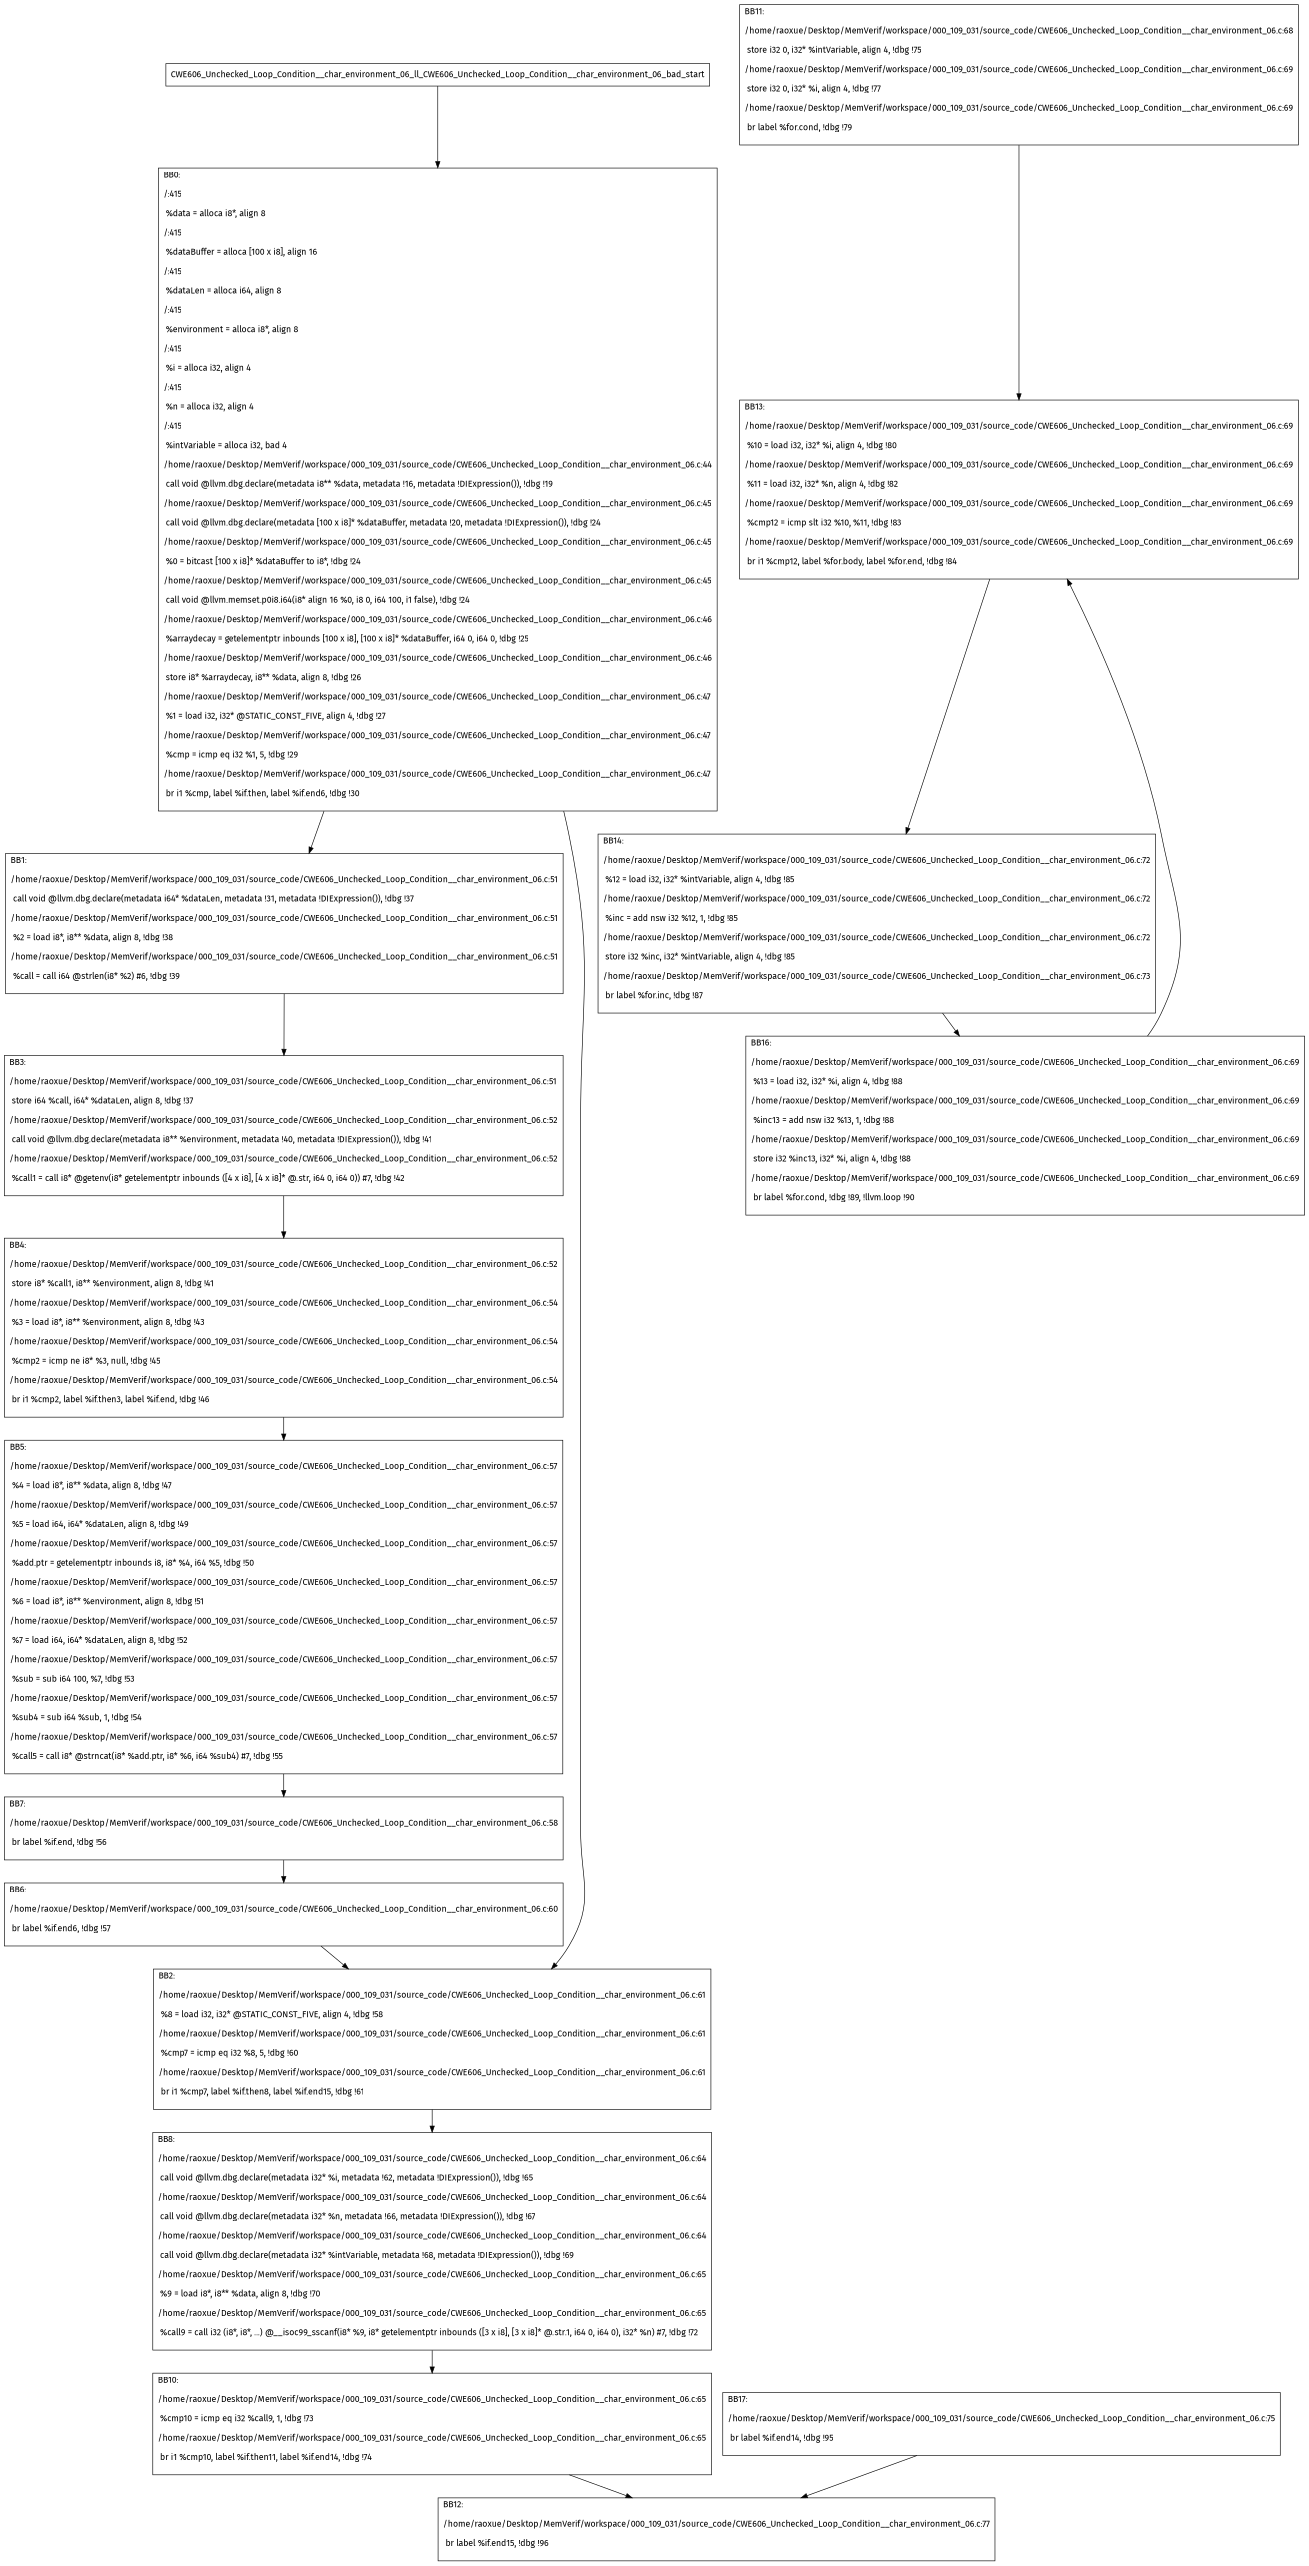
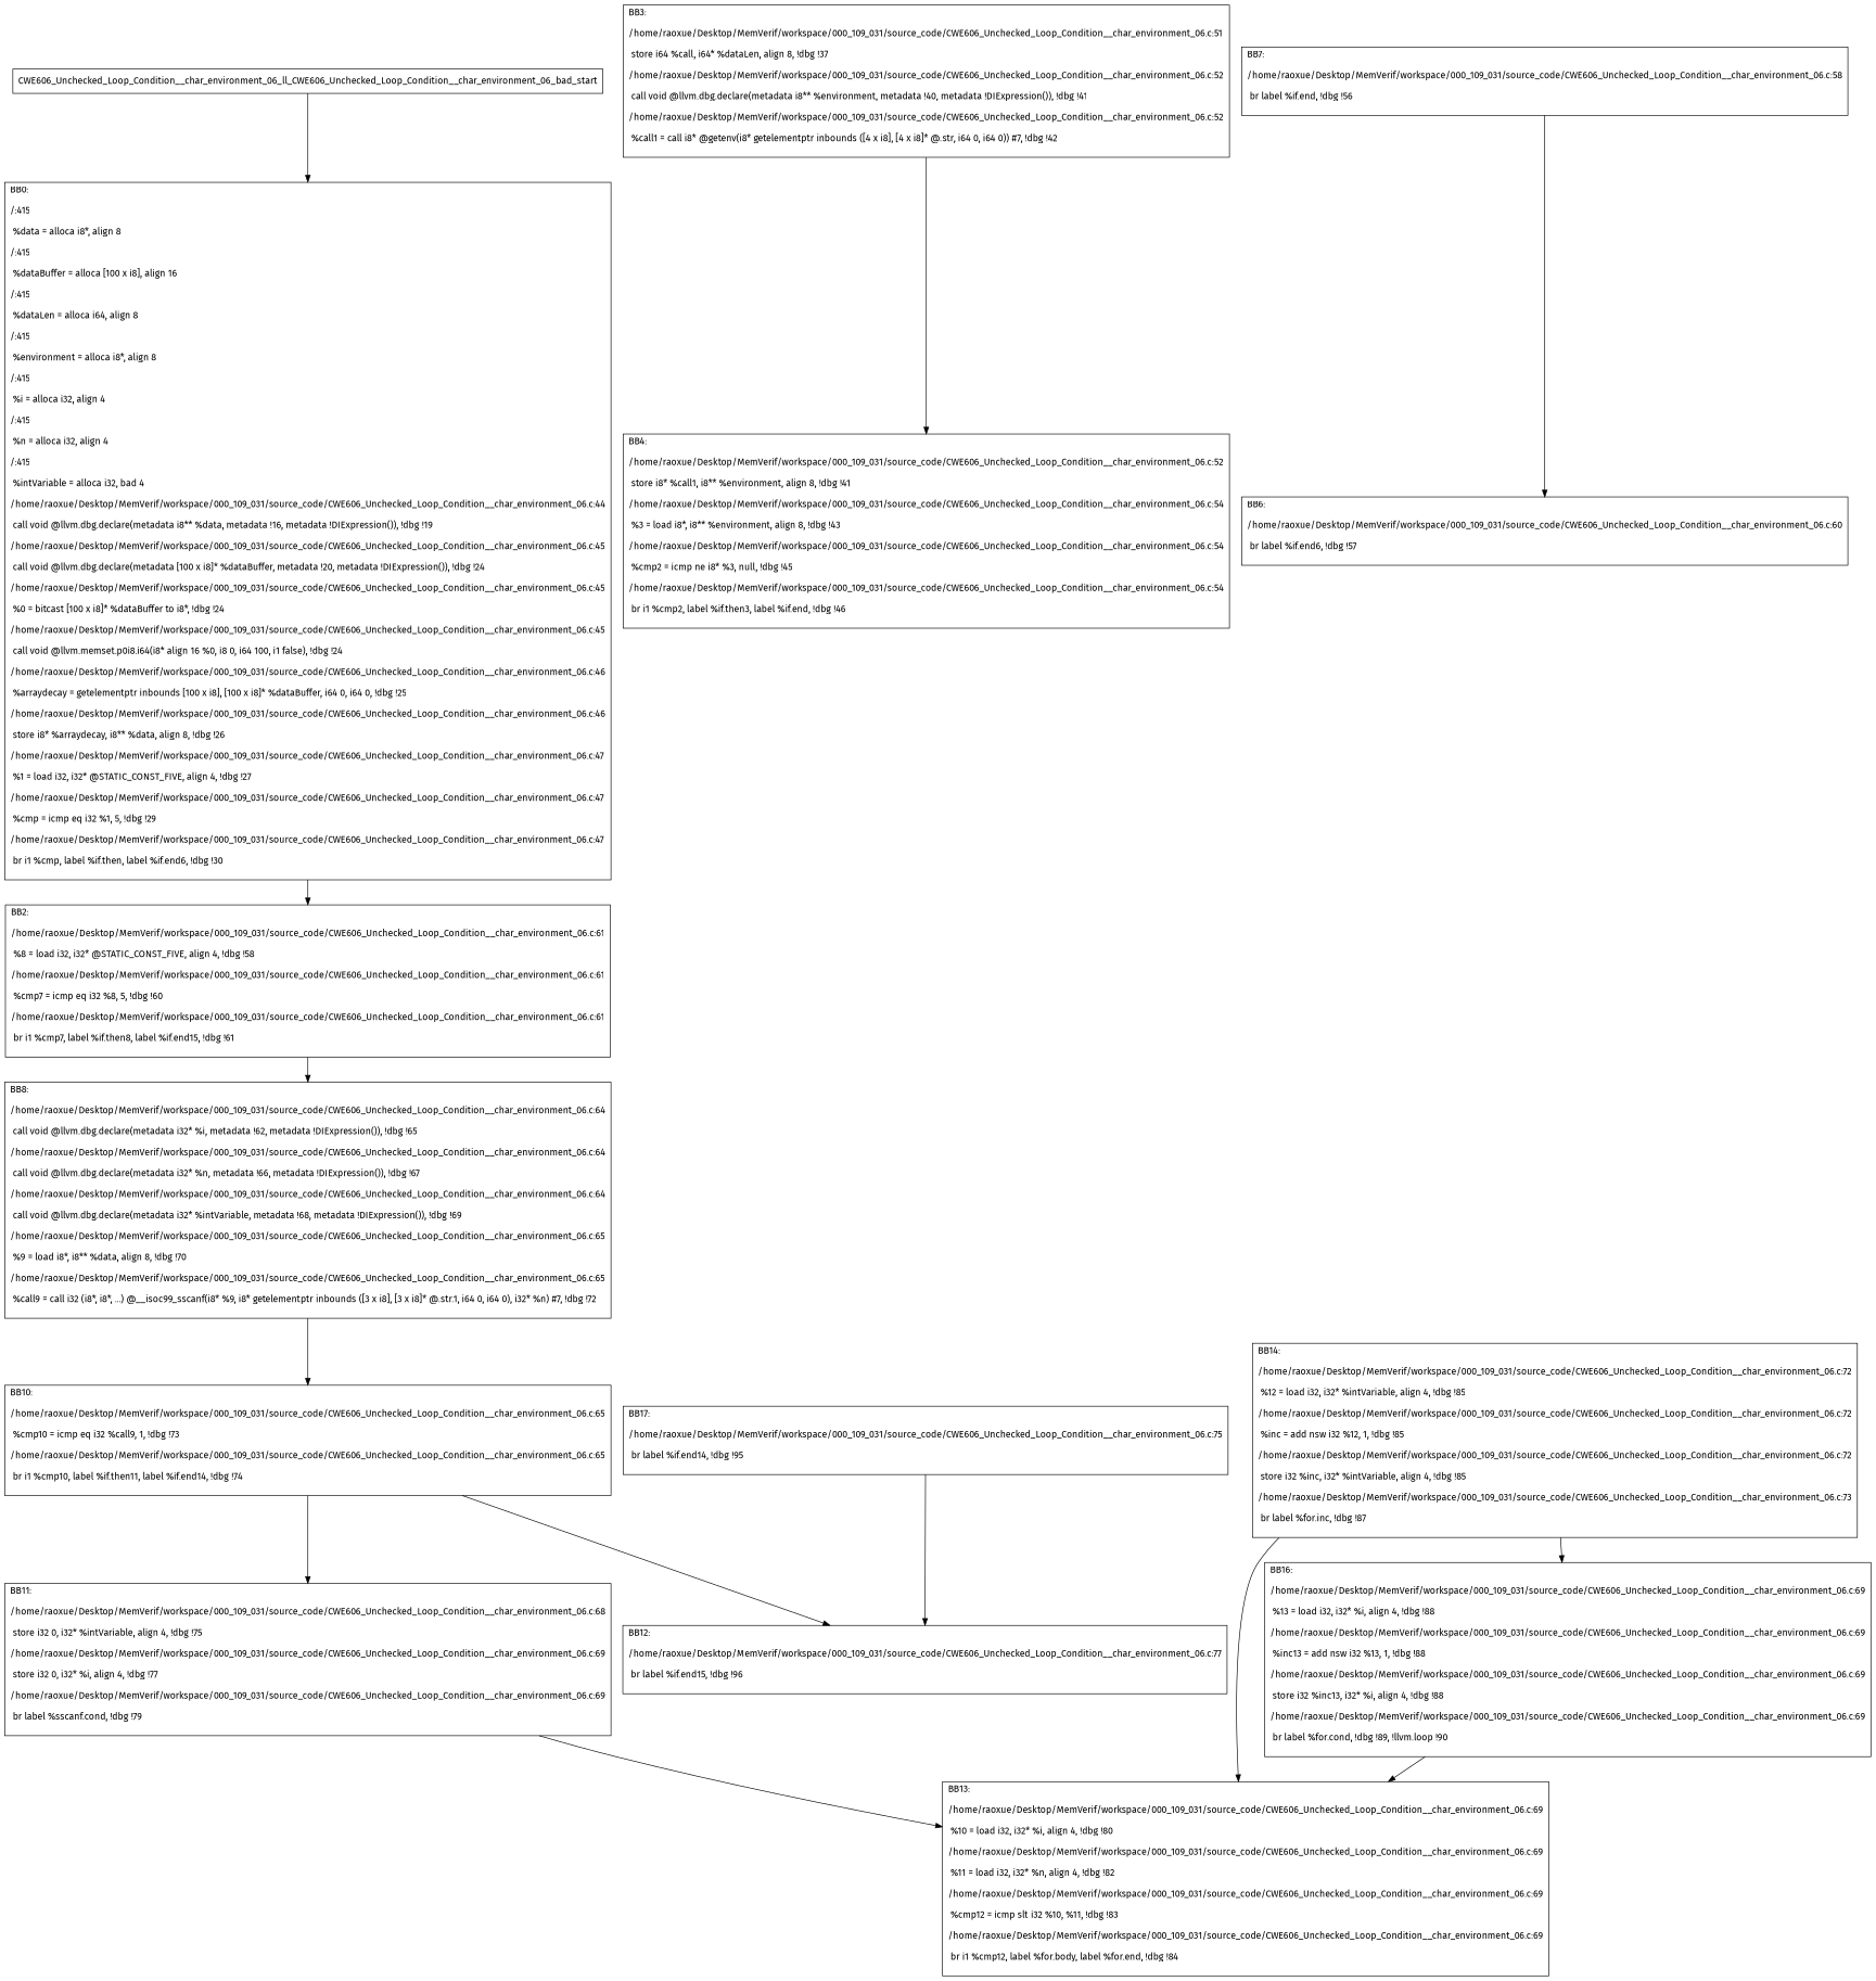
  digraph {
    fontname="Fira Sans"
    node [fontname="Fira Sans" shape=record]
    edge [fontname="Fira Sans"]
    n1 [label="{CWE606_Unchecked_Loop_Condition__char_environment_06_ll_CWE606_Unchecked_Loop_Condition__char_environment_06_bad_start}"]
    n2 [label="{BB0:\l\l/:415\l\n  %data = alloca i8*, align 8\l\n/:415\l\n  %dataBuffer = alloca [100 x i8], align 16\l\n/:415\l\n  %dataLen = alloca i64, align 8\l\n/:415\l\n  %environment = alloca i8*, align 8\l\n/:415\l\n  %i = alloca i32, align 4\l\n/:415\l\n  %n = alloca i32, align 4\l\n/:415\l\n  %intVariable = alloca i32, bad 4\l\n/home/raoxue/Desktop/MemVerif/workspace/000_109_031/source_code/CWE606_Unchecked_Loop_Condition__char_environment_06.c:44\l\n  call void @llvm.dbg.declare(metadata i8** %data, metadata !16, metadata !DIExpression()), !dbg !19\l\n/home/raoxue/Desktop/MemVerif/workspace/000_109_031/source_code/CWE606_Unchecked_Loop_Condition__char_environment_06.c:45\l\n  call void @llvm.dbg.declare(metadata [100 x i8]* %dataBuffer, metadata !20, metadata !DIExpression()), !dbg !24\l\n/home/raoxue/Desktop/MemVerif/workspace/000_109_031/source_code/CWE606_Unchecked_Loop_Condition__char_environment_06.c:45\l\n  %0 = bitcast [100 x i8]* %dataBuffer to i8*, !dbg !24\l\n/home/raoxue/Desktop/MemVerif/workspace/000_109_031/source_code/CWE606_Unchecked_Loop_Condition__char_environment_06.c:45\l\n  call void @llvm.memset.p0i8.i64(i8* align 16 %0, i8 0, i64 100, i1 false), !dbg !24\l\n/home/raoxue/Desktop/MemVerif/workspace/000_109_031/source_code/CWE606_Unchecked_Loop_Condition__char_environment_06.c:46\l\n  %arraydecay = getelementptr inbounds [100 x i8], [100 x i8]* %dataBuffer, i64 0, i64 0, !dbg !25\l\n/home/raoxue/Desktop/MemVerif/workspace/000_109_031/source_code/CWE606_Unchecked_Loop_Condition__char_environment_06.c:46\l\n  store i8* %arraydecay, i8** %data, align 8, !dbg !26\l\n/home/raoxue/Desktop/MemVerif/workspace/000_109_031/source_code/CWE606_Unchecked_Loop_Condition__char_environment_06.c:47\l\n  %1 = load i32, i32* @STATIC_CONST_FIVE, align 4, !dbg !27\l\n/home/raoxue/Desktop/MemVerif/workspace/000_109_031/source_code/CWE606_Unchecked_Loop_Condition__char_environment_06.c:47\l\n  %cmp = icmp eq i32 %1, 5, !dbg !29\l\n/home/raoxue/Desktop/MemVerif/workspace/000_109_031/source_code/CWE606_Unchecked_Loop_Condition__char_environment_06.c:47\l\n  br i1 %cmp, label %if.then, label %if.end6, !dbg !30\l\n}"]
-   n3 [label="{BB1:\l\l/home/raoxue/Desktop/MemVerif/workspace/000_109_031/source_code/CWE606_Unchecked_Loop_Condition__char_environment_06.c:51\l\n  call void @llvm.dbg.declare(metadata i64* %dataLen, metadata !31, metadata !DIExpression()), !dbg !37\l\n/home/raoxue/Desktop/MemVerif/workspace/000_109_031/source_code/CWE606_Unchecked_Loop_Condition__char_environment_06.c:51\l\n  %2 = load i8*, i8** %data, align 8, !dbg !38\l\n/home/raoxue/Desktop/MemVerif/workspace/000_109_031/source_code/CWE606_Unchecked_Loop_Condition__char_environment_06.c:51\l\n  %call = call i64 @strlen(i8* %2) #6, !dbg !39\l\n}"]
    n4 [label="{BB2:\l\l/home/raoxue/Desktop/MemVerif/workspace/000_109_031/source_code/CWE606_Unchecked_Loop_Condition__char_environment_06.c:61\l\n  %8 = load i32, i32* @STATIC_CONST_FIVE, align 4, !dbg !58\l\n/home/raoxue/Desktop/MemVerif/workspace/000_109_031/source_code/CWE606_Unchecked_Loop_Condition__char_environment_06.c:61\l\n  %cmp7 = icmp eq i32 %8, 5, !dbg !60\l\n/home/raoxue/Desktop/MemVerif/workspace/000_109_031/source_code/CWE606_Unchecked_Loop_Condition__char_environment_06.c:61\l\n  br i1 %cmp7, label %if.then8, label %if.end15, !dbg !61\l\n}"]
    n5 [label="{BB3:\l\l/home/raoxue/Desktop/MemVerif/workspace/000_109_031/source_code/CWE606_Unchecked_Loop_Condition__char_environment_06.c:51\l\n  store i64 %call, i64* %dataLen, align 8, !dbg !37\l\n/home/raoxue/Desktop/MemVerif/workspace/000_109_031/source_code/CWE606_Unchecked_Loop_Condition__char_environment_06.c:52\l\n  call void @llvm.dbg.declare(metadata i8** %environment, metadata !40, metadata !DIExpression()), !dbg !41\l\n/home/raoxue/Desktop/MemVerif/workspace/000_109_031/source_code/CWE606_Unchecked_Loop_Condition__char_environment_06.c:52\l\n  %call1 = call i8* @getenv(i8* getelementptr inbounds ([4 x i8], [4 x i8]* @.str, i64 0, i64 0)) #7, !dbg !42\l\n}"]
    n6 [label="{BB8:\l\l/home/raoxue/Desktop/MemVerif/workspace/000_109_031/source_code/CWE606_Unchecked_Loop_Condition__char_environment_06.c:64\l\n  call void @llvm.dbg.declare(metadata i32* %i, metadata !62, metadata !DIExpression()), !dbg !65\l\n/home/raoxue/Desktop/MemVerif/workspace/000_109_031/source_code/CWE606_Unchecked_Loop_Condition__char_environment_06.c:64\l\n  call void @llvm.dbg.declare(metadata i32* %n, metadata !66, metadata !DIExpression()), !dbg !67\l\n/home/raoxue/Desktop/MemVerif/workspace/000_109_031/source_code/CWE606_Unchecked_Loop_Condition__char_environment_06.c:64\l\n  call void @llvm.dbg.declare(metadata i32* %intVariable, metadata !68, metadata !DIExpression()), !dbg !69\l\n/home/raoxue/Desktop/MemVerif/workspace/000_109_031/source_code/CWE606_Unchecked_Loop_Condition__char_environment_06.c:65\l\n  %9 = load i8*, i8** %data, align 8, !dbg !70\l\n/home/raoxue/Desktop/MemVerif/workspace/000_109_031/source_code/CWE606_Unchecked_Loop_Condition__char_environment_06.c:65\l\n  %call9 = call i32 (i8*, i8*, ...) @__isoc99_sscanf(i8* %9, i8* getelementptr inbounds ([3 x i8], [3 x i8]* @.str.1, i64 0, i64 0), i32* %n) #7, !dbg !72\l\n}"]
    n7 [label="{BB4:\l\l/home/raoxue/Desktop/MemVerif/workspace/000_109_031/source_code/CWE606_Unchecked_Loop_Condition__char_environment_06.c:52\l\n  store i8* %call1, i8** %environment, align 8, !dbg !41\l\n/home/raoxue/Desktop/MemVerif/workspace/000_109_031/source_code/CWE606_Unchecked_Loop_Condition__char_environment_06.c:54\l\n  %3 = load i8*, i8** %environment, align 8, !dbg !43\l\n/home/raoxue/Desktop/MemVerif/workspace/000_109_031/source_code/CWE606_Unchecked_Loop_Condition__char_environment_06.c:54\l\n  %cmp2 = icmp ne i8* %3, null, !dbg !45\l\n/home/raoxue/Desktop/MemVerif/workspace/000_109_031/source_code/CWE606_Unchecked_Loop_Condition__char_environment_06.c:54\l\n  br i1 %cmp2, label %if.then3, label %if.end, !dbg !46\l\n}"]
    n8 [label="{BB10:\l\l/home/raoxue/Desktop/MemVerif/workspace/000_109_031/source_code/CWE606_Unchecked_Loop_Condition__char_environment_06.c:65\l\n  %cmp10 = icmp eq i32 %call9, 1, !dbg !73\l\n/home/raoxue/Desktop/MemVerif/workspace/000_109_031/source_code/CWE606_Unchecked_Loop_Condition__char_environment_06.c:65\l\n  br i1 %cmp10, label %if.then11, label %if.end14, !dbg !74\l\n}"]
-   n9 [label="{BB5:\l\l/home/raoxue/Desktop/MemVerif/workspace/000_109_031/source_code/CWE606_Unchecked_Loop_Condition__char_environment_06.c:57\l\n  %4 = load i8*, i8** %data, align 8, !dbg !47\l\n/home/raoxue/Desktop/MemVerif/workspace/000_109_031/source_code/CWE606_Unchecked_Loop_Condition__char_environment_06.c:57\l\n  %5 = load i64, i64* %dataLen, align 8, !dbg !49\l\n/home/raoxue/Desktop/MemVerif/workspace/000_109_031/source_code/CWE606_Unchecked_Loop_Condition__char_environment_06.c:57\l\n  %add.ptr = getelementptr inbounds i8, i8* %4, i64 %5, !dbg !50\l\n/home/raoxue/Desktop/MemVerif/workspace/000_109_031/source_code/CWE606_Unchecked_Loop_Condition__char_environment_06.c:57\l\n  %6 = load i8*, i8** %environment, align 8, !dbg !51\l\n/home/raoxue/Desktop/MemVerif/workspace/000_109_031/source_code/CWE606_Unchecked_Loop_Condition__char_environment_06.c:57\l\n  %7 = load i64, i64* %dataLen, align 8, !dbg !52\l\n/home/raoxue/Desktop/MemVerif/workspace/000_109_031/source_code/CWE606_Unchecked_Loop_Condition__char_environment_06.c:57\l\n  %sub = sub i64 100, %7, !dbg !53\l\n/home/raoxue/Desktop/MemVerif/workspace/000_109_031/source_code/CWE606_Unchecked_Loop_Condition__char_environment_06.c:57\l\n  %sub4 = sub i64 %sub, 1, !dbg !54\l\n/home/raoxue/Desktop/MemVerif/workspace/000_109_031/source_code/CWE606_Unchecked_Loop_Condition__char_environment_06.c:57\l\n  %call5 = call i8* @strncat(i8* %add.ptr, i8* %6, i64 %sub4) #7, !dbg !55\l\n}"]
    n10 [label="{BB7:\l\l/home/raoxue/Desktop/MemVerif/workspace/000_109_031/source_code/CWE606_Unchecked_Loop_Condition__char_environment_06.c:58\l\n  br label %if.end, !dbg !56\l\n}"]
    n11 [label="{BB6:\l\l/home/raoxue/Desktop/MemVerif/workspace/000_109_031/source_code/CWE606_Unchecked_Loop_Condition__char_environment_06.c:60\l\n  br label %if.end6, !dbg !57\l\n}"]
-   n12 [label="{BB11:\l\l/home/raoxue/Desktop/MemVerif/workspace/000_109_031/source_code/CWE606_Unchecked_Loop_Condition__char_environment_06.c:68\l\n  store i32 0, i32* %intVariable, align 4, !dbg !75\l\n/home/raoxue/Desktop/MemVerif/workspace/000_109_031/source_code/CWE606_Unchecked_Loop_Condition__char_environment_06.c:69\l\n  store i32 0, i32* %i, align 4, !dbg !77\l\n/home/raoxue/Desktop/MemVerif/workspace/000_109_031/source_code/CWE606_Unchecked_Loop_Condition__char_environment_06.c:69\l\n  br label %for.cond, !dbg !79\l\n}"]
+   n12 [label="{BB11:\l\l/home/raoxue/Desktop/MemVerif/workspace/000_109_031/source_code/CWE606_Unchecked_Loop_Condition__char_environment_06.c:68\l\n  store i32 0, i32* %intVariable, align 4, !dbg !75\l\n/home/raoxue/Desktop/MemVerif/workspace/000_109_031/source_code/CWE606_Unchecked_Loop_Condition__char_environment_06.c:69\l\n  store i32 0, i32* %i, align 4, !dbg !77\l\n/home/raoxue/Desktop/MemVerif/workspace/000_109_031/source_code/CWE606_Unchecked_Loop_Condition__char_environment_06.c:69\l\n  br label %sscanf.cond, !dbg !79\l\n}"]
    n13 [label="{BB12:\l\l/home/raoxue/Desktop/MemVerif/workspace/000_109_031/source_code/CWE606_Unchecked_Loop_Condition__char_environment_06.c:77\l\n  br label %if.end15, !dbg !96\l\n}"]
    n14 [label="{BB13:\l\l/home/raoxue/Desktop/MemVerif/workspace/000_109_031/source_code/CWE606_Unchecked_Loop_Condition__char_environment_06.c:69\l\n  %10 = load i32, i32* %i, align 4, !dbg !80\l\n/home/raoxue/Desktop/MemVerif/workspace/000_109_031/source_code/CWE606_Unchecked_Loop_Condition__char_environment_06.c:69\l\n  %11 = load i32, i32* %n, align 4, !dbg !82\l\n/home/raoxue/Desktop/MemVerif/workspace/000_109_031/source_code/CWE606_Unchecked_Loop_Condition__char_environment_06.c:69\l\n  %cmp12 = icmp slt i32 %10, %11, !dbg !83\l\n/home/raoxue/Desktop/MemVerif/workspace/000_109_031/source_code/CWE606_Unchecked_Loop_Condition__char_environment_06.c:69\l\n  br i1 %cmp12, label %for.body, label %for.end, !dbg !84\l\n}"]
    n15 [label="{BB14:\l\l/home/raoxue/Desktop/MemVerif/workspace/000_109_031/source_code/CWE606_Unchecked_Loop_Condition__char_environment_06.c:72\l\n  %12 = load i32, i32* %intVariable, align 4, !dbg !85\l\n/home/raoxue/Desktop/MemVerif/workspace/000_109_031/source_code/CWE606_Unchecked_Loop_Condition__char_environment_06.c:72\l\n  %inc = add nsw i32 %12, 1, !dbg !85\l\n/home/raoxue/Desktop/MemVerif/workspace/000_109_031/source_code/CWE606_Unchecked_Loop_Condition__char_environment_06.c:72\l\n  store i32 %inc, i32* %intVariable, align 4, !dbg !85\l\n/home/raoxue/Desktop/MemVerif/workspace/000_109_031/source_code/CWE606_Unchecked_Loop_Condition__char_environment_06.c:73\l\n  br label %for.inc, !dbg !87\l\n}"]
    n16 [label="{BB16:\l\l/home/raoxue/Desktop/MemVerif/workspace/000_109_031/source_code/CWE606_Unchecked_Loop_Condition__char_environment_06.c:69\l\n  %13 = load i32, i32* %i, align 4, !dbg !88\l\n/home/raoxue/Desktop/MemVerif/workspace/000_109_031/source_code/CWE606_Unchecked_Loop_Condition__char_environment_06.c:69\l\n  %inc13 = add nsw i32 %13, 1, !dbg !88\l\n/home/raoxue/Desktop/MemVerif/workspace/000_109_031/source_code/CWE606_Unchecked_Loop_Condition__char_environment_06.c:69\l\n  store i32 %inc13, i32* %i, align 4, !dbg !88\l\n/home/raoxue/Desktop/MemVerif/workspace/000_109_031/source_code/CWE606_Unchecked_Loop_Condition__char_environment_06.c:69\l\n  br label %for.cond, !dbg !89, !llvm.loop !90\l\n}"]
    n17 [label="{BB17:\l\l/home/raoxue/Desktop/MemVerif/workspace/000_109_031/source_code/CWE606_Unchecked_Loop_Condition__char_environment_06.c:75\l\n  br label %if.end14, !dbg !95\l\n}"]
    n1 -> n2
-   n2 -> n3
    n2 -> n4
-   n3 -> n5
    n4 -> n6
    n5 -> n7
    n6 -> n8
-   n7 -> n9
+   n8 -> n12
    n8 -> n13
-   n9 -> n10
    n10 -> n11
-   n11 -> n4
    n12 -> n14
-   n14 -> n15
+   n15 -> n14
    n15 -> n16
    n16 -> n14
    n17 -> n13
  }
